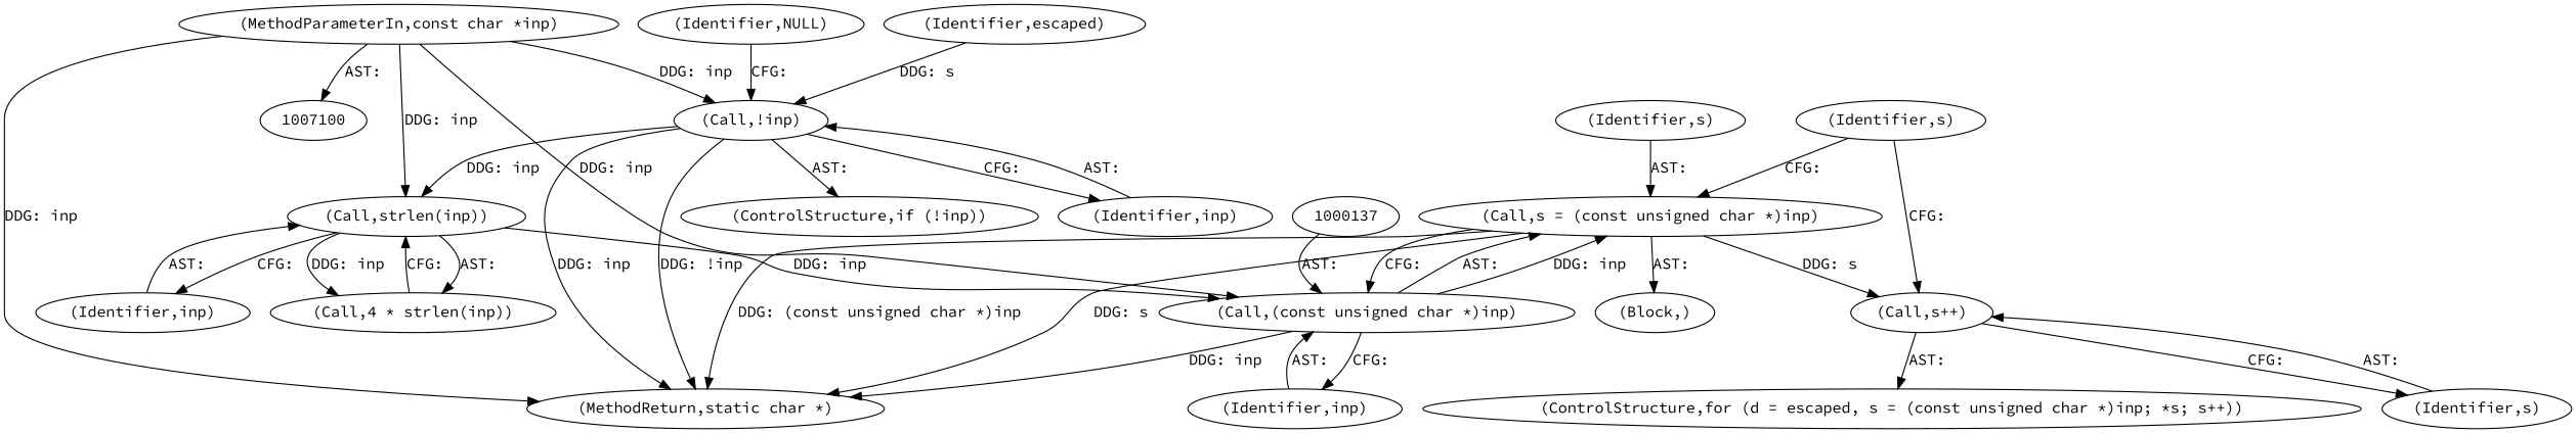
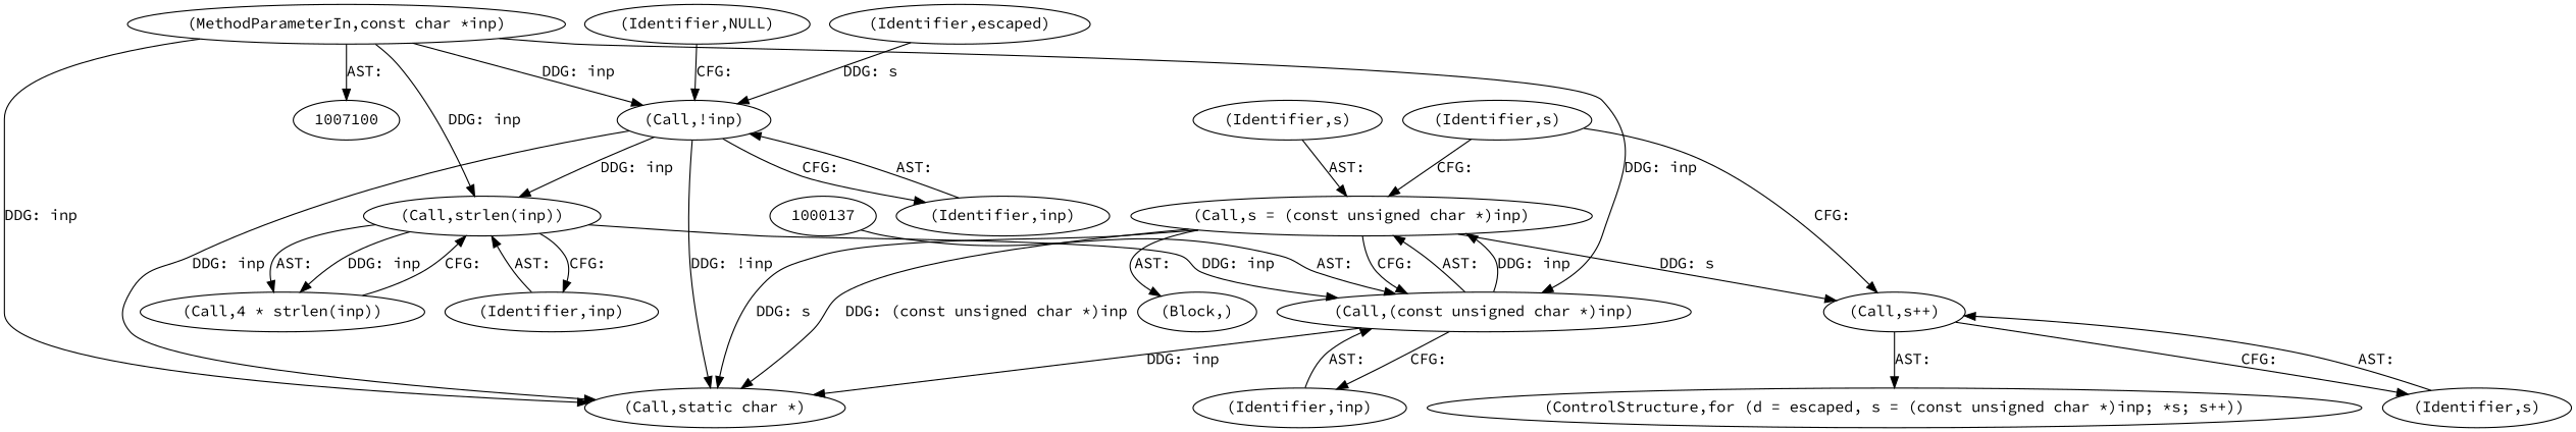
  digraph {
    fontname="Source Code Pro"
    node [fontname="Source Code Pro"]
    edge [fontname="Source Code Pro"]
    n1 [label="(Call,s++)"]
    n2 [label="(ControlStructure,for (d = escaped, s = (const unsigned char *)inp; *s; s++))"]
    n3 [label="(Identifier,s)"]
-   n4 [label="(MethodReturn,static char *)"]
+   n4 [label="(Call,static char *)"]
    n5 [label="(Call,s = (const unsigned char *)inp)"]
    n6 [label="(Call,(const unsigned char *)inp)"]
    n7 [label="(Block,)"]
    n8 [label="(Identifier,inp)"]
    n9 [label="(Call,strlen(inp))"]
    n10 [label="(Identifier,inp)"]
    n11 [label="(Call,4 * strlen(inp))"]
    n12 [label="(Call,!inp)"]
-   n13 [label="(ControlStructure,if (!inp))"]
    n14 [label="(Identifier,inp)"]
    n15 [label="(MethodParameterIn,const char *inp)"]
    n16 [label=1007100]
    n17 [label="(Identifier,NULL)"]
    n18 [label="(Identifier,escaped)"]
    n19 [label="(Identifier,s)"]
    n20 [label="(Identifier,s)"]
    1000137
    n1 -> n2 [label="AST: "]
    n1 -> n3 [label="CFG: "]
    n3 -> n1 [label="AST: "]
    n5 -> n1 [label="DDG: s"]
    n5 -> n4 [label="DDG: s"]
    n5 -> n4 [label="DDG: (const unsigned char *)inp"]
    n5 -> n6 [label="CFG: "]
    n5 -> n7 [label="AST: "]
    n6 -> n4 [label="DDG: inp"]
    n6 -> n5 [label="AST: "]
    n6 -> n5 [label="DDG: inp"]
    n6 -> n8 [label="CFG: "]
    n8 -> n6 [label="AST: "]
    n9 -> n6 [label="DDG: inp"]
    n9 -> n10 [label="CFG: "]
    n9 -> n11 [label="AST: "]
    n9 -> n11 [label="DDG: inp"]
    n10 -> n9 [label="AST: "]
    n11 -> n9 [label="CFG: "]
    n12 -> n4 [label="DDG: inp"]
    n12 -> n4 [label="DDG: !inp"]
    n12 -> n9 [label="DDG: inp"]
-   n12 -> n13 [label="AST: "]
    n12 -> n14 [label="CFG: "]
    n14 -> n12 [label="AST: "]
    n15 -> n4 [label="DDG: inp"]
    n15 -> n6 [label="DDG: inp"]
    n15 -> n9 [label="DDG: inp"]
    n15 -> n12 [label="DDG: inp"]
    n15 -> n16 [label="AST: "]
    n17 -> n12 [label="CFG: "]
    n18 -> n12 [label="DDG: s"]
    n19 -> n1 [label="CFG: "]
    n19 -> n5 [label="CFG: "]
    n20 -> n5 [label="AST: "]
    1000137 -> n6 [label="AST: "]
  }
